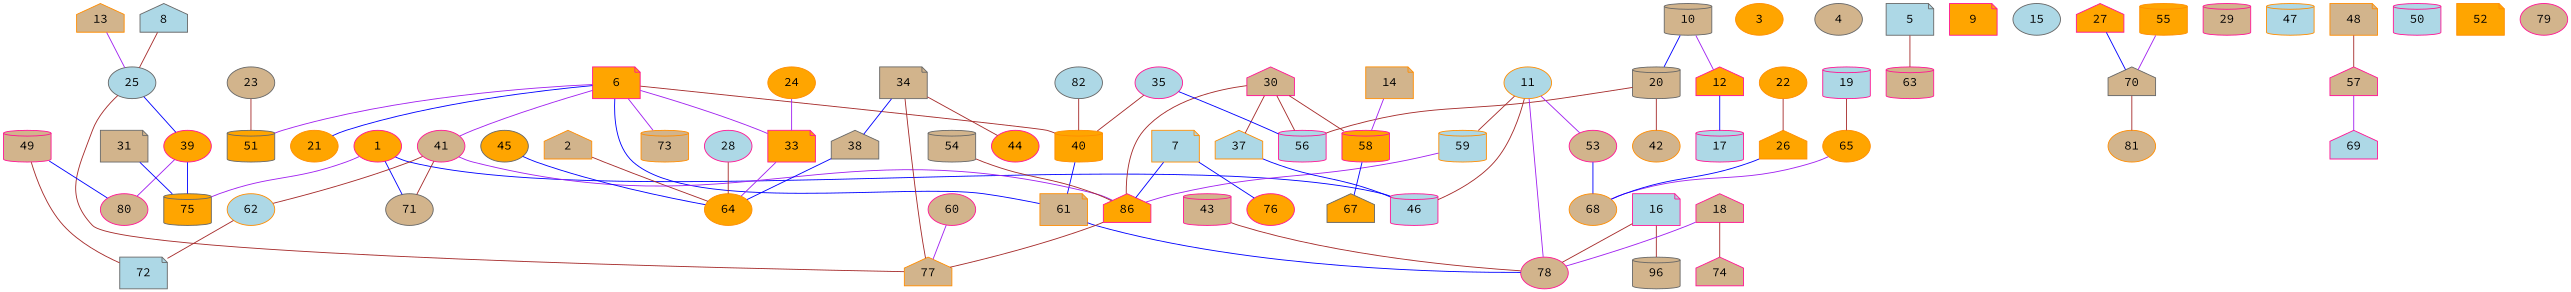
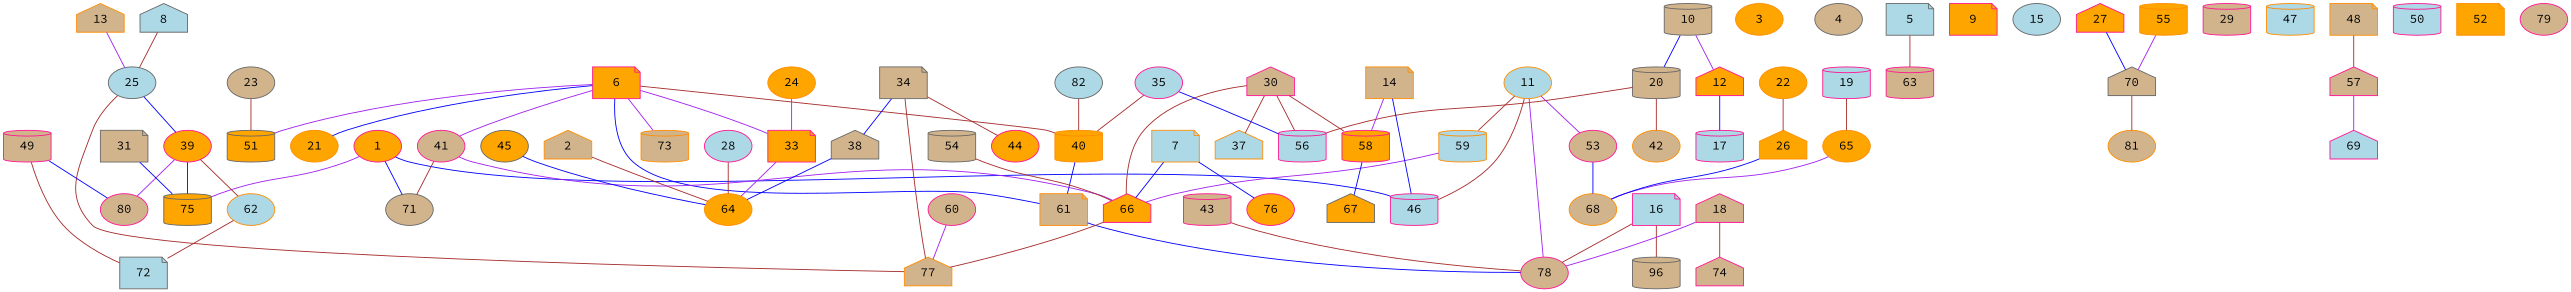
  graph {
    fontname="Source Code Pro"
    node [color=deeppink fillcolor=tan fontname="Source Code Pro" shape=ellipse style=filled]
    edge [color=brown fontname="Source Code Pro"]
    1 [fillcolor=orange]
    46 [fillcolor=lightblue shape=cylinder]
    71 [color=gray40]
    75 [color=gray40 fillcolor=orange shape=cylinder]
    2 [color=darkorange shape=house]
    64 [color=darkorange fillcolor=orange]
    3 [color=darkorange fillcolor=orange]
    4 [color=gray40]
    5 [color=gray40 fillcolor=lightblue shape=note]
    63 [shape=cylinder]
    6 [fillcolor=orange shape=note]
    21 [color=darkorange fillcolor=orange]
    33 [fillcolor=orange shape=note]
    40 [color=darkorange fillcolor=orange shape=cylinder]
    41
    51 [color=gray40 fillcolor=orange shape=cylinder]
    61 [color=darkorange shape=note]
    73 [color=darkorange shape=cylinder]
-   66 [fillcolor=orange shape=house label=86]
+   66 [fillcolor=orange shape=house]
    62 [color=darkorange fillcolor=lightblue]
    78
    7 [color=darkorange fillcolor=lightblue shape=note]
    76 [fillcolor=orange]
    77 [color=darkorange shape=house]
    8 [color=gray40 fillcolor=lightblue shape=house]
    25 [color=gray40 fillcolor=lightblue]
    39 [fillcolor=orange]
    9 [fillcolor=orange shape=note]
    10 [color=gray40 shape=cylinder]
    12 [fillcolor=orange shape=house]
    20 [color=gray40 shape=cylinder]
    17 [fillcolor=lightblue shape=cylinder]
    42 [color=darkorange]
    56 [fillcolor=lightblue shape=cylinder]
    11 [color=darkorange fillcolor=lightblue]
    53
    59 [color=darkorange fillcolor=lightblue shape=cylinder]
    68 [color=darkorange]
    13 [color=darkorange shape=house]
    14 [color=darkorange shape=note]
    58 [fillcolor=orange shape=cylinder]
    67 [color=gray40 fillcolor=orange shape=house]
    15 [color=gray40 fillcolor=lightblue]
    16 [fillcolor=lightblue shape=note]
    n45 [color=gray40 label=96 shape=cylinder]
    18 [shape=house]
    74 [shape=house]
    19 [fillcolor=lightblue shape=cylinder]
    65 [color=darkorange fillcolor=orange]
    22 [color=darkorange fillcolor=orange]
    26 [color=darkorange fillcolor=orange shape=house]
    23 [color=gray40]
    24 [color=darkorange fillcolor=orange]
    80
    27 [fillcolor=orange shape=house]
    70 [color=gray40 shape=house]
    81 [color=darkorange]
    28 [fillcolor=lightblue]
    29 [shape=cylinder]
    30 [shape=house]
    37 [color=darkorange fillcolor=lightblue shape=house]
    31 [color=gray40 shape=note]
    n63 [color=gray40 fillcolor=lightblue label=82]
    34 [color=gray40 shape=note]
    38 [color=gray40 shape=house]
    44 [fillcolor=orange]
    35 [fillcolor=lightblue]
    72 [color=gray40 fillcolor=lightblue shape=note]
    43 [shape=cylinder]
    45 [color=gray40 fillcolor=orange]
    47 [color=darkorange fillcolor=lightblue shape=cylinder]
    48 [color=darkorange shape=note]
    57 [shape=house]
    69 [fillcolor=lightblue shape=house]
    49 [shape=cylinder]
    50 [fillcolor=lightblue shape=cylinder]
    52 [color=darkorange fillcolor=orange shape=note]
    54 [color=gray40 shape=cylinder]
    55 [color=darkorange fillcolor=orange shape=cylinder]
    60
    79
    1 -- 46 [color=blue]
    1 -- 71 [color=blue]
    1 -- 75 [color=purple]
    2 -- 64
    5 -- 63
    6 -- 21 [color=blue]
    6 -- 33 [color=purple]
    6 -- 40
    6 -- 41 [color=purple]
    6 -- 51 [color=purple]
    6 -- 61 [color=blue]
    6 -- 73 [color=purple]
    33 -- 64 [color=purple]
    40 -- 61 [color=blue]
    41 -- 71
    41 -- 66 [color=purple]
-   41 -- 62
+   39 -- 62
    61 -- 78 [color=blue]
    66 -- 77
    62 -- 72
    7 -- 66 [color=blue]
    7 -- 76 [color=blue]
    8 -- 25
    25 -- 77
    25 -- 39 [color=blue]
    39 -- 75 [color=blue]
    39 -- 80 [color=purple]
    10 -- 12 [color=purple]
    10 -- 20 [color=blue]
    12 -- 17 [color=blue]
    20 -- 42
    20 -- 56
    11 -- 46
    11 -- 78 [color=purple]
    11 -- 53 [color=purple]
    11 -- 59
    53 -- 68 [color=blue]
    59 -- 66 [color=purple]
    13 -- 25 [color=purple]
-   37 -- 46 [color=blue]
+   14 -- 46 [color=blue]
    14 -- 58 [color=purple]
    58 -- 67 [color=blue]
    16 -- 78
    16 -- n45
    18 -- 78 [color=purple]
    18 -- 74
    19 -- 65
    65 -- 68 [color=purple]
    22 -- 26
    26 -- 68 [color=blue]
    23 -- 51
    24 -- 33 [color=purple]
    27 -- 70 [color=blue]
    70 -- 81
    28 -- 64
    30 -- 66
    30 -- 56
    30 -- 58
    30 -- 37
    31 -- 75 [color=blue]
    n63 -- 40
    34 -- 77
    34 -- 38 [color=blue]
    34 -- 44
    38 -- 64 [color=blue]
    35 -- 40
    35 -- 56 [color=blue]
    43 -- 78
    45 -- 64 [color=blue]
    48 -- 57
    57 -- 69 [color=purple]
    49 -- 80 [color=blue]
    49 -- 72
    54 -- 66
    55 -- 70 [color=purple]
    60 -- 77 [color=purple]
  }
